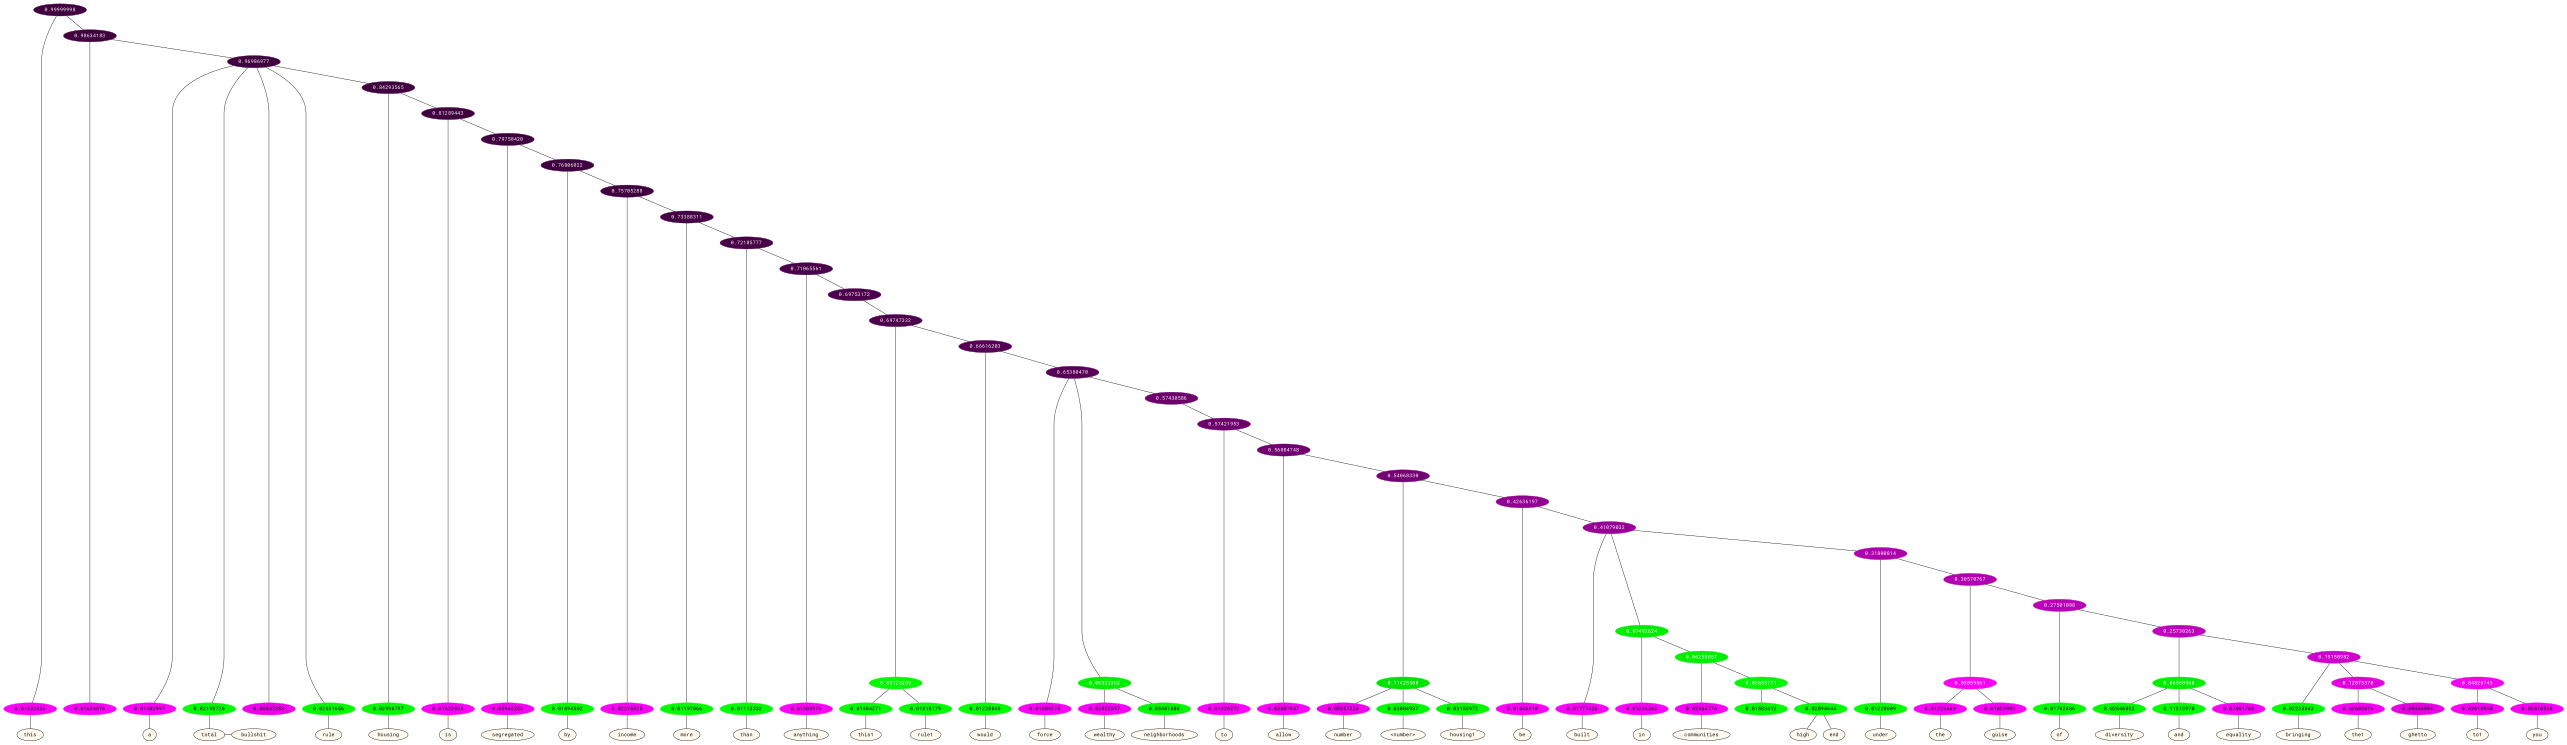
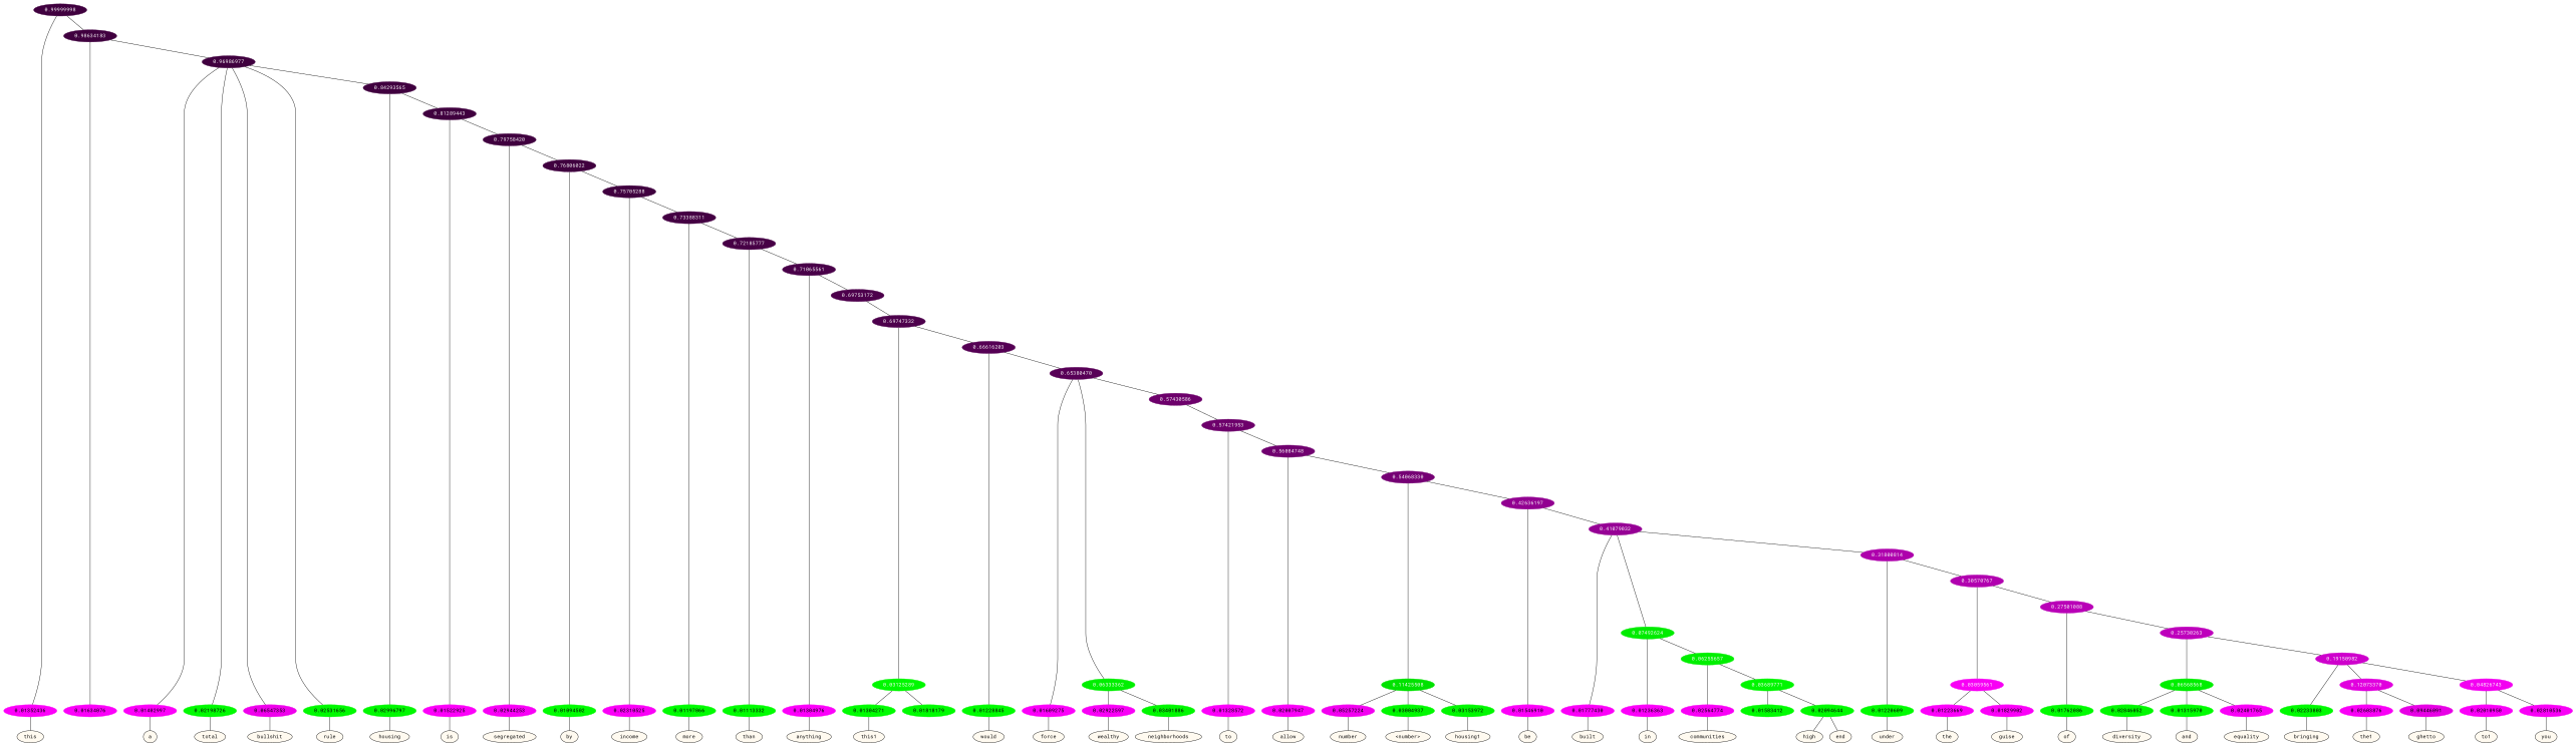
  graph {
    fontname="Roboto Mono"
    node [color=black fontname="Roboto Mono" format=png nodesep=0.001 ordering=out overlap_scaling=0.01 ranksep=0.001 style=filled fontcolor=black]
    edge [fontname="Roboto Mono"]
    n1 [fillcolor=floralwhite height=0.15 label=this style="filled,solid" width=0.15 fontcolor=""]
    n2 [fillcolor=floralwhite height=0.15 label=a style="filled,solid" width=0.15 fontcolor=""]
    n3 [fillcolor=floralwhite height=0.15 label=total style="filled,solid" width=0.15 fontcolor=""]
    n4 [fillcolor=floralwhite height=0.15 label=bullshit style="filled,solid" width=0.15 fontcolor=""]
    n5 [fillcolor=floralwhite height=0.15 label=rule style="filled,solid" width=0.15 fontcolor=""]
    n6 [fillcolor=floralwhite height=0.15 label=housing style="filled,solid" width=0.15 fontcolor=""]
    n7 [fillcolor=floralwhite height=0.15 label=is style="filled,solid" width=0.15 fontcolor=""]
    n8 [fillcolor=floralwhite height=0.15 label=segregated style="filled,solid" width=0.15 fontcolor=""]
    n9 [fillcolor=floralwhite height=0.15 label=by style="filled,solid" width=0.15 fontcolor=""]
    n10 [fillcolor=floralwhite height=0.15 label=income style="filled,solid" width=0.15 fontcolor=""]
    n11 [fillcolor=floralwhite height=0.15 label=more style="filled,solid" width=0.15 fontcolor=""]
    n12 [fillcolor=floralwhite height=0.15 label=than style="filled,solid" width=0.15 fontcolor=""]
    n13 [fillcolor=floralwhite height=0.15 label=anything style="filled,solid" width=0.15 fontcolor=""]
    n14 [fillcolor=floralwhite height=0.15 label=this1 style="filled,solid" width=0.15 fontcolor=""]
-   n15 [fillcolor=floralwhite height=0.15 label=rule1 style="filled,solid" width=0.15 fontcolor=""]
    n16 [fillcolor=floralwhite height=0.15 label=would style="filled,solid" width=0.15 fontcolor=""]
    n17 [fillcolor=floralwhite height=0.15 label=force style="filled,solid" width=0.15 fontcolor=""]
    n18 [fillcolor=floralwhite height=0.15 label=wealthy style="filled,solid" width=0.15 fontcolor=""]
    n19 [fillcolor=floralwhite height=0.15 label=neighborhoods style="filled,solid" width=0.15 fontcolor=""]
    n20 [fillcolor=floralwhite height=0.15 label=to style="filled,solid" width=0.15 fontcolor=""]
    n21 [fillcolor=floralwhite height=0.15 label=allow style="filled,solid" width=0.15 fontcolor=""]
    n22 [fillcolor=floralwhite height=0.15 label=number style="filled,solid" width=0.15 fontcolor=""]
    n23 [fillcolor=floralwhite height=0.15 label="\<number\>" style="filled,solid" width=0.15 fontcolor=""]
    n24 [fillcolor=floralwhite height=0.15 label=housing1 style="filled,solid" width=0.15 fontcolor=""]
    n25 [fillcolor=floralwhite height=0.15 label=be style="filled,solid" width=0.15 fontcolor=""]
    n26 [fillcolor=floralwhite height=0.15 label=built style="filled,solid" width=0.15 fontcolor=""]
    n27 [fillcolor=floralwhite height=0.15 label=in style="filled,solid" width=0.15 fontcolor=""]
    n28 [fillcolor=floralwhite height=0.15 label=high style="filled,solid" width=0.15 fontcolor=""]
    n29 [fillcolor=floralwhite height=0.15 label=end style="filled,solid" width=0.15 fontcolor=""]
    n30 [fillcolor=floralwhite height=0.15 label=communities style="filled,solid" width=0.15 fontcolor=""]
    n31 [fillcolor=floralwhite height=0.15 label=under style="filled,solid" width=0.15 fontcolor=""]
    n32 [fillcolor=floralwhite height=0.15 label=the style="filled,solid" width=0.15 fontcolor=""]
    n33 [fillcolor=floralwhite height=0.15 label=guise style="filled,solid" width=0.15 fontcolor=""]
    n34 [fillcolor=floralwhite height=0.15 label=of style="filled,solid" width=0.15 fontcolor=""]
    n35 [fillcolor=floralwhite height=0.15 label=diversity style="filled,solid" width=0.15 fontcolor=""]
    n36 [fillcolor=floralwhite height=0.15 label=and style="filled,solid" width=0.15 fontcolor=""]
    n37 [fillcolor=floralwhite height=0.15 label=equality style="filled,solid" width=0.15 fontcolor=""]
    n38 [fillcolor=floralwhite height=0.15 label=bringing style="filled,solid" width=0.15 fontcolor=""]
    n39 [fillcolor=floralwhite height=0.15 label=the1 style="filled,solid" width=0.15 fontcolor=""]
    n40 [fillcolor=floralwhite height=0.15 label=ghetto style="filled,solid" width=0.15 fontcolor=""]
    n41 [fillcolor=floralwhite height=0.15 label=to1 style="filled,solid" width=0.15 fontcolor=""]
    n42 [fillcolor=floralwhite height=0.15 label=you style="filled,solid" width=0.15 fontcolor=""]
    n43 [color="0.835 1.000 0.986" height=0.15 label=0.01352436 width=0.15]
    n44 [color="0.835 1.000 0.984" height=0.15 label=0.01634076 width=0.15]
    n45 [color="0.835 1.000 0.986" height=0.15 label=0.01402997 width=0.15]
    n46 [color="0.334 1.000 0.978" height=0.15 label=0.02198726 width=0.15]
    n47 [color="0.835 1.000 0.935" height=0.15 label=0.06547353 width=0.15]
    n48 [color="0.334 1.000 0.975" height=0.15 label=0.02531656 width=0.15]
    n49 [color="0.334 1.000 0.970" height=0.15 label=0.02996797 width=0.15]
    n50 [color="0.835 1.000 0.985" height=0.15 label=0.01522925 width=0.15]
    n51 [color="0.835 1.000 0.971" height=0.15 label=0.02944253 width=0.15]
    n52 [color="0.334 1.000 0.989" height=0.15 label=0.01094502 width=0.15]
    n53 [color="0.835 1.000 0.977" height=0.15 label=0.02310525 width=0.15]
    n54 [color="0.334 1.000 0.988" height=0.15 label=0.01197066 width=0.15]
    n55 [color="0.334 1.000 0.989" height=0.15 label=0.01113332 width=0.15]
    n56 [color="0.835 1.000 0.987" height=0.15 label=0.01304976 width=0.15]
    n57 [color="0.334 1.000 0.987" height=0.15 label=0.01304271 width=0.15]
    n58 [color="0.334 1.000 0.982" height=0.15 label=0.01818179 width=0.15]
    n59 [color="0.334 1.000 0.988" height=0.15 label=0.01228845 width=0.15]
    n60 [color="0.835 1.000 0.984" height=0.15 label=0.01609275 width=0.15]
    n61 [color="0.835 1.000 0.971" height=0.15 label=0.02922597 width=0.15]
    n62 [color="0.334 1.000 0.966" height=0.15 label=0.03401886 width=0.15]
    n63 [color="0.835 1.000 0.987" height=0.15 label=0.01328572 width=0.15]
    n64 [color="0.835 1.000 0.980" height=0.15 label=0.02007947 width=0.15]
    n65 [color="0.835 1.000 0.947" height=0.15 label=0.05257224 width=0.15]
    n66 [color="0.334 1.000 0.970" height=0.15 label=0.03004937 width=0.15]
    n67 [color="0.334 1.000 0.968" height=0.15 label=0.03153972 width=0.15]
    n68 [color="0.835 1.000 0.985" height=0.15 label=0.01546910 width=0.15]
    n69 [color="0.835 1.000 0.982" height=0.15 label=0.01777430 width=0.15]
    n70 [color="0.835 1.000 0.988" height=0.15 label=0.01236363 width=0.15]
    n71 [color="0.334 1.000 0.984" height=0.15 label=0.01583412 width=0.15]
    n72 [color="0.334 1.000 0.979" height=0.15 label=0.02094644 width=0.15]
    n73 [color="0.835 1.000 0.974" height=0.15 label=0.02564774 width=0.15]
    n74 [color="0.334 1.000 0.988" height=0.15 label=0.01220609 width=0.15]
    n75 [color="0.835 1.000 0.988" height=0.15 label=0.01223669 width=0.15]
    n76 [color="0.835 1.000 0.982" height=0.15 label=0.01829902 width=0.15]
-   n77 [color="0.334 1.000 0.982" height=0.15 label=0.01762486 width=0.15]
+   n77 [color="0.334 1.000 0.982" height=0.15 label=0.01762086 width=0.15]
    n78 [color="0.334 1.000 0.972" height=0.15 label=0.02846052 width=0.15]
-   n79 [color="0.334 1.000 0.987" height=0.15 label=0.11315970 width=0.15]
-   n80 [color="0.835 1.000 0.976" height=0.15 label=0.07401765 width=0.15]
-   n81 [color="0.334 1.000 0.978" height=0.15 label=0.02233843 width=0.15]
+   n79 [color="0.334 1.000 0.987" height=0.15 label=0.01315970 width=0.15]
+   n80 [color="0.835 1.000 0.976" height=0.15 label=0.02401765 width=0.15]
+   n81 [color="0.334 1.000 0.978" height=0.15 label=0.02233803 width=0.15]
    n82 [color="0.835 1.000 0.974" height=0.15 label=0.02603876 width=0.15]
    n83 [color="0.835 1.000 0.906" height=0.15 label=0.09446091 width=0.15]
    n84 [color="0.835 1.000 0.980" height=0.15 label=0.02010950 width=0.15]
    n85 [color="0.835 1.000 0.972" height=0.15 label=0.02810536 width=0.15]
    n86 [color="0.835 1.000 0.250" fontcolor=grey99 height=0.15 label=0.99999998 width=0.15]
    n87 [color="0.835 1.000 0.250" fontcolor=grey99 height=0.15 label=0.98634183 width=0.15]
    n88 [color="0.835 1.000 0.250" fontcolor=grey99 height=0.15 label=0.96986977 width=0.15]
    n89 [color="0.835 1.000 0.250" fontcolor=grey99 height=0.15 label=0.84293565 width=0.15]
    n90 [color="0.835 1.000 0.250" fontcolor=grey99 height=0.15 label=0.81289443 width=0.15]
    n91 [color="0.835 1.000 0.250" fontcolor=grey99 height=0.15 label=0.79758420 width=0.15]
    n92 [color="0.835 1.000 0.250" fontcolor=grey99 height=0.15 label=0.76806022 width=0.15]
    n93 [color="0.835 1.000 0.250" fontcolor=grey99 height=0.15 label=0.75705288 width=0.15]
    n94 [color="0.835 1.000 0.266" fontcolor=grey99 height=0.15 label=0.73388311 width=0.15]
    n95 [color="0.835 1.000 0.278" fontcolor=grey99 height=0.15 label=0.72185777 width=0.15]
    n96 [color="0.835 1.000 0.289" fontcolor=grey99 height=0.15 label=0.71065561 width=0.15]
    n97 [color="0.835 1.000 0.302" fontcolor=grey99 height=0.15 label=0.69753172 width=0.15]
    n98 [color="0.835 1.000 0.303" fontcolor=grey99 height=0.15 label=0.69747332 width=0.15]
    n99 [color="0.334 1.000 0.969" fontcolor=grey99 height=0.15 label=0.03125289 width=0.15]
    n100 [color="0.835 1.000 0.334" fontcolor=grey99 height=0.15 label=0.66616203 width=0.15]
    n101 [color="0.835 1.000 0.346" fontcolor=grey99 height=0.15 label=0.65380470 width=0.15]
    n102 [color="0.334 1.000 0.937" fontcolor=grey99 height=0.15 label=0.06333362 width=0.15]
    n103 [color="0.835 1.000 0.426" fontcolor=grey99 height=0.15 label=0.57430586 width=0.15]
    n104 [color="0.835 1.000 0.426" fontcolor=grey99 height=0.15 label=0.57421953 width=0.15]
    n105 [color="0.835 1.000 0.439" fontcolor=grey99 height=0.15 label=0.56084748 width=0.15]
    n106 [color="0.835 1.000 0.459" fontcolor=grey99 height=0.15 label=0.54068330 width=0.15]
    n107 [color="0.334 1.000 0.886" fontcolor=grey99 height=0.15 label=0.11425508 width=0.15]
    n108 [color="0.835 1.000 0.574" fontcolor=grey99 height=0.15 label=0.42636197 width=0.15]
    n109 [color="0.835 1.000 0.589" fontcolor=grey99 height=0.15 label=0.41079032 width=0.15]
    n110 [color="0.334 1.000 0.925" fontcolor=grey99 height=0.15 label=0.07492624 width=0.15]
    n111 [color="0.835 1.000 0.682" fontcolor=grey99 height=0.15 label=0.31800814 width=0.15]
    n112 [color="0.334 1.000 0.937" fontcolor=grey99 height=0.15 label=0.06255657 width=0.15]
    n113 [color="0.835 1.000 0.694" fontcolor=grey99 height=0.15 label=0.30570767 width=0.15]
    n114 [color="0.334 1.000 0.963" fontcolor=grey99 height=0.15 label=0.03689771 width=0.15]
    n115 [color="0.835 1.000 0.969" fontcolor=grey99 height=0.15 label=0.03059561 width=0.15]
    n116 [color="0.835 1.000 0.725" fontcolor=grey99 height=0.15 label=0.27501088 width=0.15]
    n117 [color="0.835 1.000 0.743" fontcolor=grey99 height=0.15 label=0.25730263 width=0.15]
    n118 [color="0.334 1.000 0.934" fontcolor=grey99 height=0.15 label=0.06568568 width=0.15]
    n119 [color="0.835 1.000 0.808" fontcolor=grey99 height=0.15 label=0.19150982 width=0.15]
    n120 [color="0.835 1.000 0.879" fontcolor=grey99 height=0.15 label=0.12073370 width=0.15]
    n121 [color="0.835 1.000 0.952" fontcolor=grey99 height=0.15 label=0.04826743 width=0.15]
    subgraph sub_1 {
      rank=same
      n1
      n2
      n3
      n4
      n5
      n6
      n7
      n8
      n9
      n10
      n11
      n12
      n13
      n14
-     n15
      n16
      n17
      n18
      n19
      n20
      n21
      n22
      n23
      n24
      n25
      n26
      n27
      n28
      n29
      n30
      n31
      n32
      n33
      n34
      n35
      n36
      n37
      n38
      n39
      n40
      n41
      n42
    }
    subgraph sub_2 {
      rank=same
      n43
      n44
      n45
      n46
      n47
      n48
      n49
      n50
      n51
      n52
      n53
      n54
      n55
      n56
      n57
      n58
      n59
      n60
      n61
      n62
      n63
      n64
      n65
      n66
      n67
      n68
      n69
      n70
      n71
      n72
      n73
      n74
      n75
      n76
      n77
      n78
      n79
      n80
      n81
      n82
      n83
      n84
      n85
    }
    n43 -- n1
    n45 -- n2
    n46 -- n3
-   n3 -- n4
+   n47 -- n4
    n48 -- n5
    n49 -- n6
    n50 -- n7
    n51 -- n8
    n52 -- n9
    n53 -- n10
    n54 -- n11
    n55 -- n12
    n56 -- n13
    n57 -- n14
-   n58 -- n15
    n59 -- n16
    n60 -- n17
    n61 -- n18
    n62 -- n19
    n63 -- n20
    n64 -- n21
    n65 -- n22
    n66 -- n23
    n67 -- n24
    n68 -- n25
    n69 -- n26
    n70 -- n27
    n72 -- n28
    n72 -- n29
    n73 -- n30
    n74 -- n31
    n75 -- n32
    n76 -- n33
    n77 -- n34
    n78 -- n35
    n79 -- n36
    n80 -- n37
    n81 -- n38
    n82 -- n39
    n83 -- n40
    n84 -- n41
    n85 -- n42
    n86 -- n43
    n86 -- n87
    n87 -- n44
    n87 -- n88
    n88 -- n45
    n88 -- n46
    n88 -- n47
    n88 -- n48
    n88 -- n89
    n89 -- n49
    n89 -- n90
    n90 -- n50
    n90 -- n91
    n91 -- n51
    n91 -- n92
    n92 -- n52
    n92 -- n93
    n93 -- n53
    n93 -- n94
    n94 -- n54
    n94 -- n95
    n95 -- n55
    n95 -- n96
    n96 -- n56
    n96 -- n97
    n97 -- n98
    n98 -- n99
    n98 -- n100
    n99 -- n57
    n99 -- n58
    n100 -- n59
    n100 -- n101
    n101 -- n60
    n101 -- n102
    n101 -- n103
    n102 -- n61
    n102 -- n62
    n103 -- n104
    n104 -- n63
    n104 -- n105
    n105 -- n64
    n105 -- n106
    n106 -- n107
    n106 -- n108
    n107 -- n65
    n107 -- n66
    n107 -- n67
    n108 -- n68
    n108 -- n109
    n109 -- n69
    n109 -- n110
    n109 -- n111
    n110 -- n70
    n110 -- n112
    n111 -- n74
    n111 -- n113
    n112 -- n73
    n112 -- n114
    n113 -- n115
    n113 -- n116
    n114 -- n71
    n114 -- n72
    n115 -- n75
    n115 -- n76
    n116 -- n77
    n116 -- n117
    n117 -- n118
    n117 -- n119
    n118 -- n78
    n118 -- n79
    n118 -- n80
    n119 -- n81
    n119 -- n120
    n119 -- n121
    n120 -- n82
    n120 -- n83
    n121 -- n84
    n121 -- n85
  }
